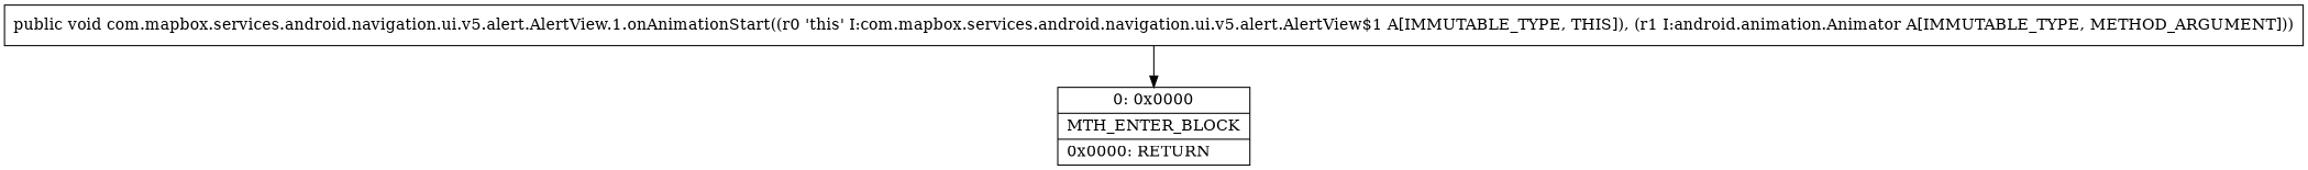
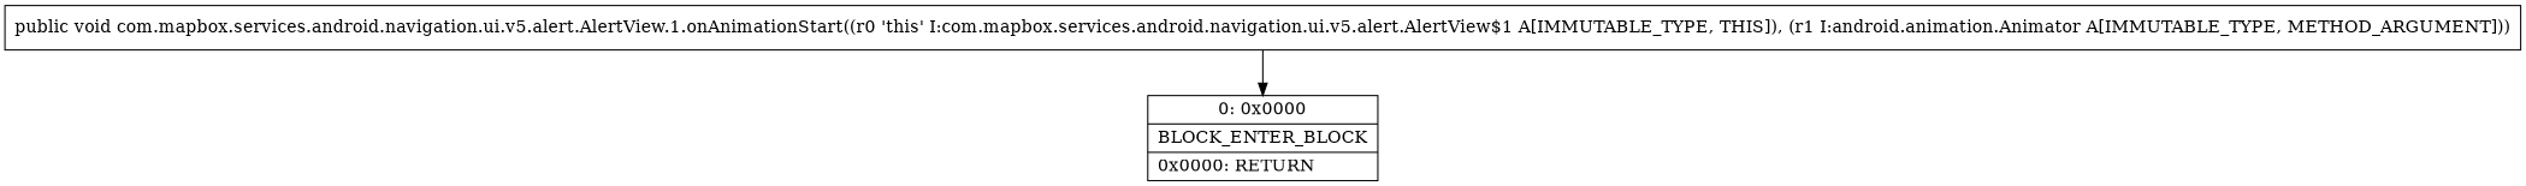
  digraph {
    node [shape=record]
-   n1 [label="{0\:\ 0x0000|MTH_ENTER_BLOCK\l|0x0000: RETURN   \l}"]
+   n1 [label="{0\:\ 0x0000|BLOCK_ENTER_BLOCK\l|0x0000: RETURN   \l}"]
    n2 [label="{public void com.mapbox.services.android.navigation.ui.v5.alert.AlertView.1.onAnimationStart((r0 'this' I:com.mapbox.services.android.navigation.ui.v5.alert.AlertView$1 A[IMMUTABLE_TYPE, THIS]), (r1 I:android.animation.Animator A[IMMUTABLE_TYPE, METHOD_ARGUMENT])) }"]
    n2 -> n1
  }
